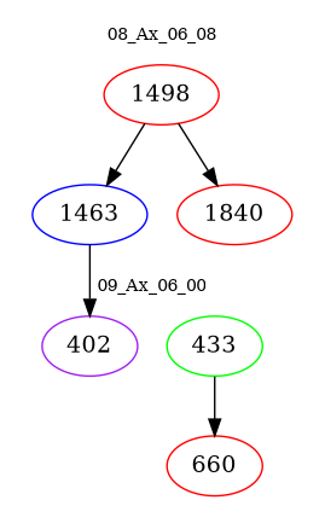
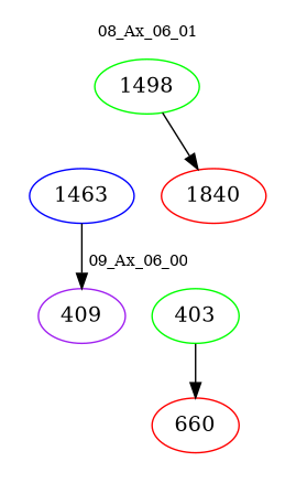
  digraph {
    node [color=green]
    edge [color=black]
-   n1 [label=433]
-   n2 [color=purple label=402]
+   n1 [label=403]
+   n2 [color=purple label=409]
    n3 [color=red label=660]
-   n4 [color=red label=1498]
+   n4 [label=1498]
    n5 [color=blue label=1463]
    n6 [color=red label=1840]
    subgraph cluster_1 {
      color=white
      fontsize=10
      label="09_Ax_06_00"
      n1
      n2
      n3
    }
    subgraph cluster_2 {
      color=white
      fontsize=10
-     label="08_Ax_06_08"
+     label="08_Ax_06_01"
      n4
      n5
      n6
    }
    n1 -> n3
-   n4 -> n5
    n4 -> n6
    n5 -> n2
  }
